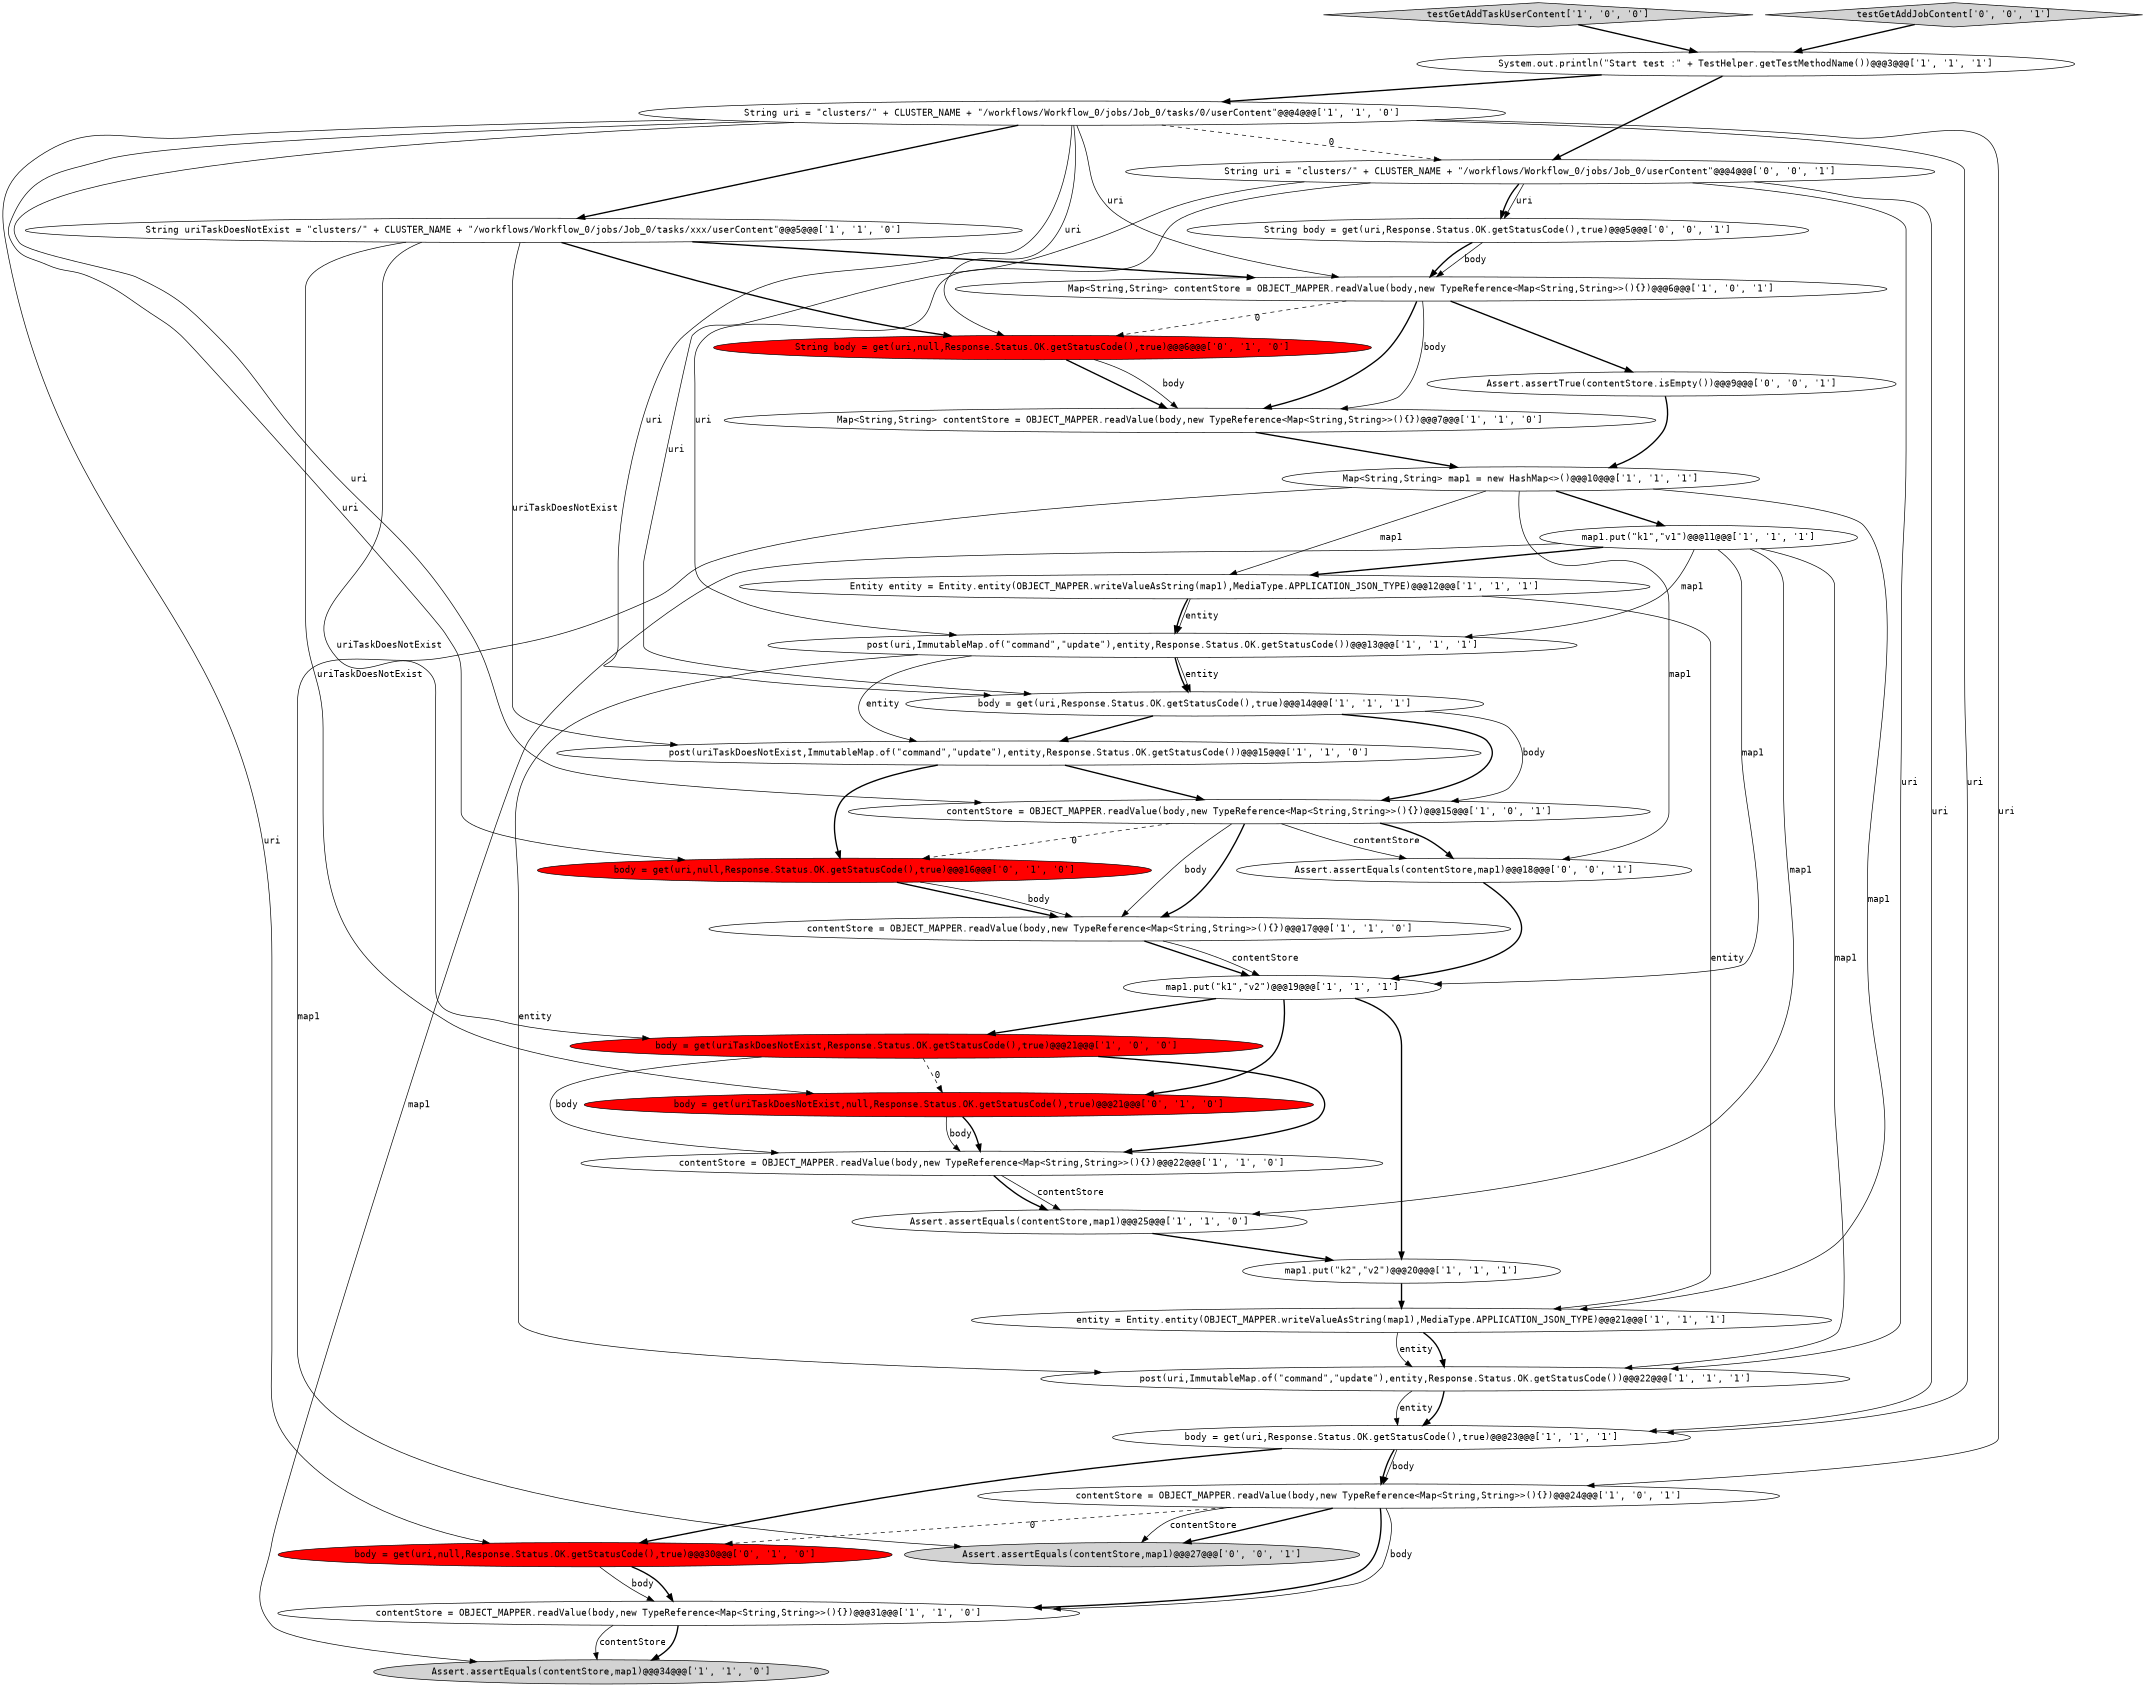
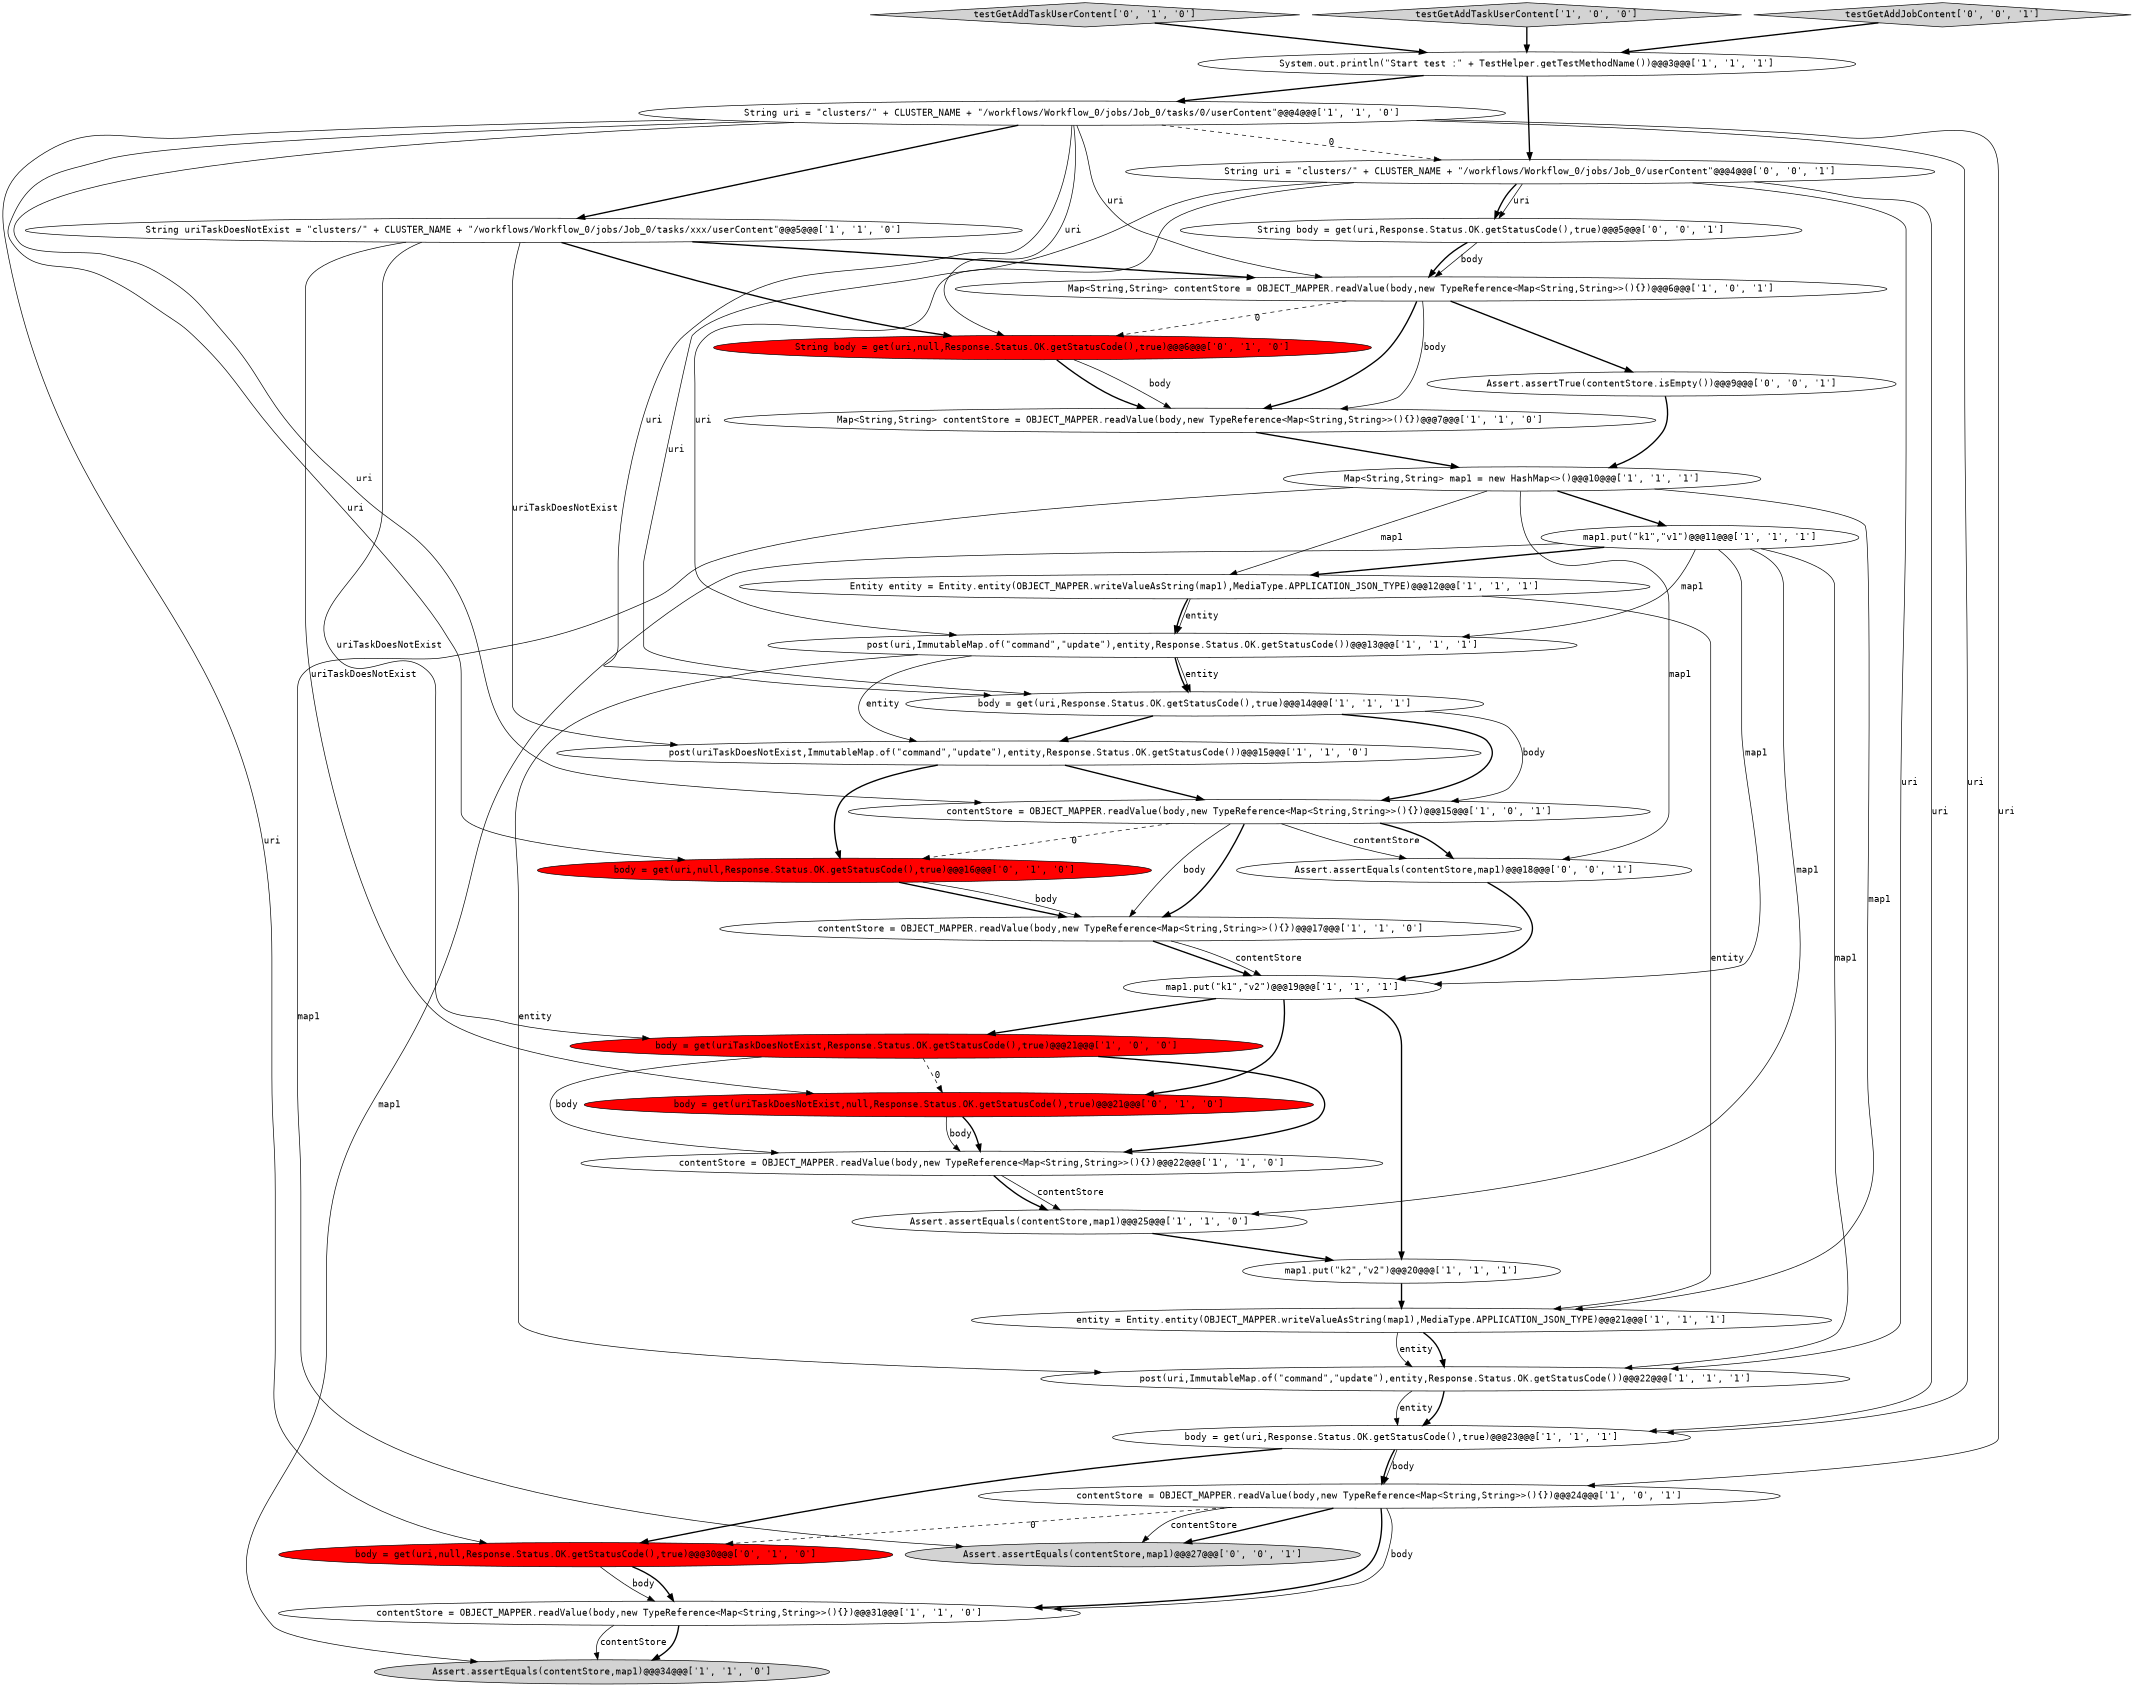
  digraph {
    fontname="DejaVu Sans Mono"
    node [fillcolor=white shape=ellipse style=filled fontname="DejaVu Sans Mono"]
    edge [style=solid fontname="DejaVu Sans Mono"]
+   n1 [fillcolor=lightgray label="testGetAddTaskUserContent['0', '1', '0']" shape=diamond]
    n2 [label="System.out.println(\"Start test :\" + TestHelper.getTestMethodName())@@@3@@@['1', '1', '1']"]
    n3 [label="String uri = \"clusters/\" + CLUSTER_NAME + \"/workflows/Workflow_0/jobs/Job_0/tasks/0/userContent\"@@@4@@@['1', '1', '0']"]
    n4 [label="contentStore = OBJECT_MAPPER.readValue(body,new TypeReference<Map<String,String>>(){})@@@15@@@['1', '0', '1']"]
    n5 [label="contentStore = OBJECT_MAPPER.readValue(body,new TypeReference<Map<String,String>>(){})@@@24@@@['1', '0', '1']"]
    n6 [label="body = get(uri,Response.Status.OK.getStatusCode(),true)@@@23@@@['1', '1', '1']"]
    n7 [label="body = get(uri,Response.Status.OK.getStatusCode(),true)@@@14@@@['1', '1', '1']"]
    n8 [label="Map<String,String> contentStore = OBJECT_MAPPER.readValue(body,new TypeReference<Map<String,String>>(){})@@@6@@@['1', '0', '1']"]
    n9 [label="String uri = \"clusters/\" + CLUSTER_NAME + \"/workflows/Workflow_0/jobs/Job_0/userContent\"@@@4@@@['0', '0', '1']"]
    n10 [fillcolor=red label="body = get(uri,null,Response.Status.OK.getStatusCode(),true)@@@30@@@['0', '1', '0']"]
    n11 [fillcolor=red label="String body = get(uri,null,Response.Status.OK.getStatusCode(),true)@@@6@@@['0', '1', '0']"]
    n12 [label="String uriTaskDoesNotExist = \"clusters/\" + CLUSTER_NAME + \"/workflows/Workflow_0/jobs/Job_0/tasks/xxx/userContent\"@@@5@@@['1', '1', '0']"]
    n13 [fillcolor=red label="body = get(uri,null,Response.Status.OK.getStatusCode(),true)@@@16@@@['0', '1', '0']"]
    n14 [fillcolor=red label="body = get(uriTaskDoesNotExist,null,Response.Status.OK.getStatusCode(),true)@@@21@@@['0', '1', '0']"]
    n15 [label="contentStore = OBJECT_MAPPER.readValue(body,new TypeReference<Map<String,String>>(){})@@@22@@@['1', '1', '0']"]
    n16 [label="Assert.assertEquals(contentStore,map1)@@@18@@@['0', '0', '1']"]
    n17 [label="contentStore = OBJECT_MAPPER.readValue(body,new TypeReference<Map<String,String>>(){})@@@17@@@['1', '1', '0']"]
    n18 [label="post(uriTaskDoesNotExist,ImmutableMap.of(\"command\",\"update\"),entity,Response.Status.OK.getStatusCode())@@@15@@@['1', '1', '0']"]
    n19 [label="map1.put(\"k1\",\"v2\")@@@19@@@['1', '1', '1']"]
    n20 [label="contentStore = OBJECT_MAPPER.readValue(body,new TypeReference<Map<String,String>>(){})@@@31@@@['1', '1', '0']"]
    n21 [fillcolor=lightgray label="Assert.assertEquals(contentStore,map1)@@@27@@@['0', '0', '1']"]
    n22 [fillcolor=red label="body = get(uriTaskDoesNotExist,Response.Status.OK.getStatusCode(),true)@@@21@@@['1', '0', '0']"]
    n23 [label="Assert.assertEquals(contentStore,map1)@@@25@@@['1', '1', '0']"]
    n24 [label="Assert.assertTrue(contentStore.isEmpty())@@@9@@@['0', '0', '1']"]
    n25 [label="Map<String,String> map1 = new HashMap<>()@@@10@@@['1', '1', '1']"]
    n26 [label="entity = Entity.entity(OBJECT_MAPPER.writeValueAsString(map1),MediaType.APPLICATION_JSON_TYPE)@@@21@@@['1', '1', '1']"]
    n27 [label="post(uri,ImmutableMap.of(\"command\",\"update\"),entity,Response.Status.OK.getStatusCode())@@@22@@@['1', '1', '1']"]
    n28 [fillcolor=lightgray label="testGetAddTaskUserContent['1', '0', '0']" shape=diamond]
    n29 [fillcolor=lightgray label="Assert.assertEquals(contentStore,map1)@@@34@@@['1', '1', '0']"]
    n30 [label="map1.put(\"k2\",\"v2\")@@@20@@@['1', '1', '1']"]
    n31 [label="post(uri,ImmutableMap.of(\"command\",\"update\"),entity,Response.Status.OK.getStatusCode())@@@13@@@['1', '1', '1']"]
    n32 [label="Map<String,String> contentStore = OBJECT_MAPPER.readValue(body,new TypeReference<Map<String,String>>(){})@@@7@@@['1', '1', '0']"]
    n33 [label="String body = get(uri,Response.Status.OK.getStatusCode(),true)@@@5@@@['0', '0', '1']"]
    n34 [label="map1.put(\"k1\",\"v1\")@@@11@@@['1', '1', '1']"]
    n35 [label="Entity entity = Entity.entity(OBJECT_MAPPER.writeValueAsString(map1),MediaType.APPLICATION_JSON_TYPE)@@@12@@@['1', '1', '1']"]
    n36 [fillcolor=lightgray label="testGetAddJobContent['0', '0', '1']" shape=diamond]
+   n1 -> n2 [style=bold]
    n2 -> n3 [style=bold]
    n2 -> n9 [style=bold]
    n3 -> n4 [label=uri]
    n3 -> n5 [label=uri]
    n3 -> n6 [label=uri]
    n3 -> n7 [label=uri]
    n3 -> n8 [label=uri]
    n3 -> n9 [label=0 style=dashed]
    n3 -> n10 [label=uri]
    n3 -> n11 [label=uri]
    n3 -> n12 [style=bold]
    n3 -> n13 [label=uri]
    n4 -> n13 [label=0 style=dashed]
    n4 -> n16 [label=contentStore]
    n4 -> n16 [style=bold]
    n4 -> n17 [style=bold]
    n4 -> n17 [label=body]
    n5 -> n10 [label=0 style=dashed]
    n5 -> n20 [style=bold]
    n5 -> n20 [label=body]
    n5 -> n21 [style=bold]
    n5 -> n21 [label=contentStore]
    n6 -> n5 [style=bold]
    n6 -> n5 [label=body]
    n6 -> n10 [style=bold]
    n7 -> n4 [label=body]
    n7 -> n4 [style=bold]
    n7 -> n18 [style=bold]
    n8 -> n11 [label=0 style=dashed]
    n8 -> n24 [style=bold]
    n8 -> n32 [label=body]
    n8 -> n32 [style=bold]
    n9 -> n6 [label=uri]
    n9 -> n7 [label=uri]
    n9 -> n27 [label=uri]
    n9 -> n31 [label=uri]
    n9 -> n33 [label=uri]
    n9 -> n33 [style=bold]
    n10 -> n20 [label=body]
    n10 -> n20 [style=bold]
    n11 -> n32 [style=bold]
    n11 -> n32 [label=body]
    n12 -> n8 [style=bold]
    n12 -> n11 [style=bold]
    n12 -> n14 [label=uriTaskDoesNotExist]
    n12 -> n18 [label=uriTaskDoesNotExist]
    n12 -> n22 [label=uriTaskDoesNotExist]
    n13 -> n17 [style=bold]
    n13 -> n17 [label=body]
    n14 -> n15 [label=body]
    n14 -> n15 [style=bold]
    n15 -> n23 [label=contentStore]
    n15 -> n23 [style=bold]
    n16 -> n19 [style=bold]
    n17 -> n19 [style=bold]
    n17 -> n19 [label=contentStore]
    n18 -> n4 [style=bold]
    n18 -> n13 [style=bold]
    n19 -> n14 [style=bold]
    n19 -> n22 [style=bold]
    n19 -> n30 [style=bold]
    n20 -> n29 [style=bold]
    n20 -> n29 [label=contentStore]
    n22 -> n14 [label=0 style=dashed]
    n22 -> n15 [label=body]
    n22 -> n15 [style=bold]
    n23 -> n30 [style=bold]
    n24 -> n25 [style=bold]
    n25 -> n16 [label=map1]
    n25 -> n21 [label=map1]
    n25 -> n26 [label=map1]
    n25 -> n34 [style=bold]
    n25 -> n35 [label=map1]
    n26 -> n27 [style=bold]
    n26 -> n27 [label=entity]
    n27 -> n6 [style=bold]
    n27 -> n6 [label=entity]
    n28 -> n2 [style=bold]
    n30 -> n26 [style=bold]
    n31 -> n7 [label=entity]
    n31 -> n7 [style=bold]
    n31 -> n18 [label=entity]
    n31 -> n27 [label=entity]
    n32 -> n25 [style=bold]
    n33 -> n8 [label=body]
    n33 -> n8 [style=bold]
    n34 -> n19 [label=map1]
    n34 -> n23 [label=map1]
    n34 -> n27 [label=map1]
    n34 -> n29 [label=map1]
    n34 -> n31 [label=map1]
    n34 -> n35 [style=bold]
    n35 -> n26 [label=entity]
    n35 -> n31 [style=bold]
    n35 -> n31 [label=entity]
    n36 -> n2 [style=bold]
  }
